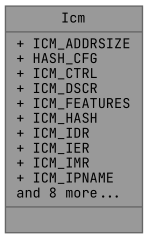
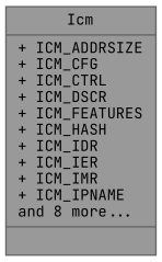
  digraph {
    fontname="JetBrains Mono"
-   n1 [color=gray40 fillcolor=grey60 fontcolor=black fontname="JetBrains Mono" fontsize=10 height=0.2 label="{Icm\n|+ ICM_ADDRSIZE\l+ HASH_CFG\l+ ICM_CTRL\l+ ICM_DSCR\l+ ICM_FEATURES\l+ ICM_HASH\l+ ICM_IDR\l+ ICM_IER\l+ ICM_IMR\l+ ICM_IPNAME\land 8 more...\l|}" shape=record style=filled width=0.4]
+   n1 [color=gray40 fillcolor=grey60 fontcolor=black fontname="JetBrains Mono" fontsize=10 height=0.2 label="{Icm\n|+ ICM_ADDRSIZE\l+ ICM_CFG\l+ ICM_CTRL\l+ ICM_DSCR\l+ ICM_FEATURES\l+ ICM_HASH\l+ ICM_IDR\l+ ICM_IER\l+ ICM_IMR\l+ ICM_IPNAME\land 8 more...\l|}" shape=record style=filled width=0.4]
  }
